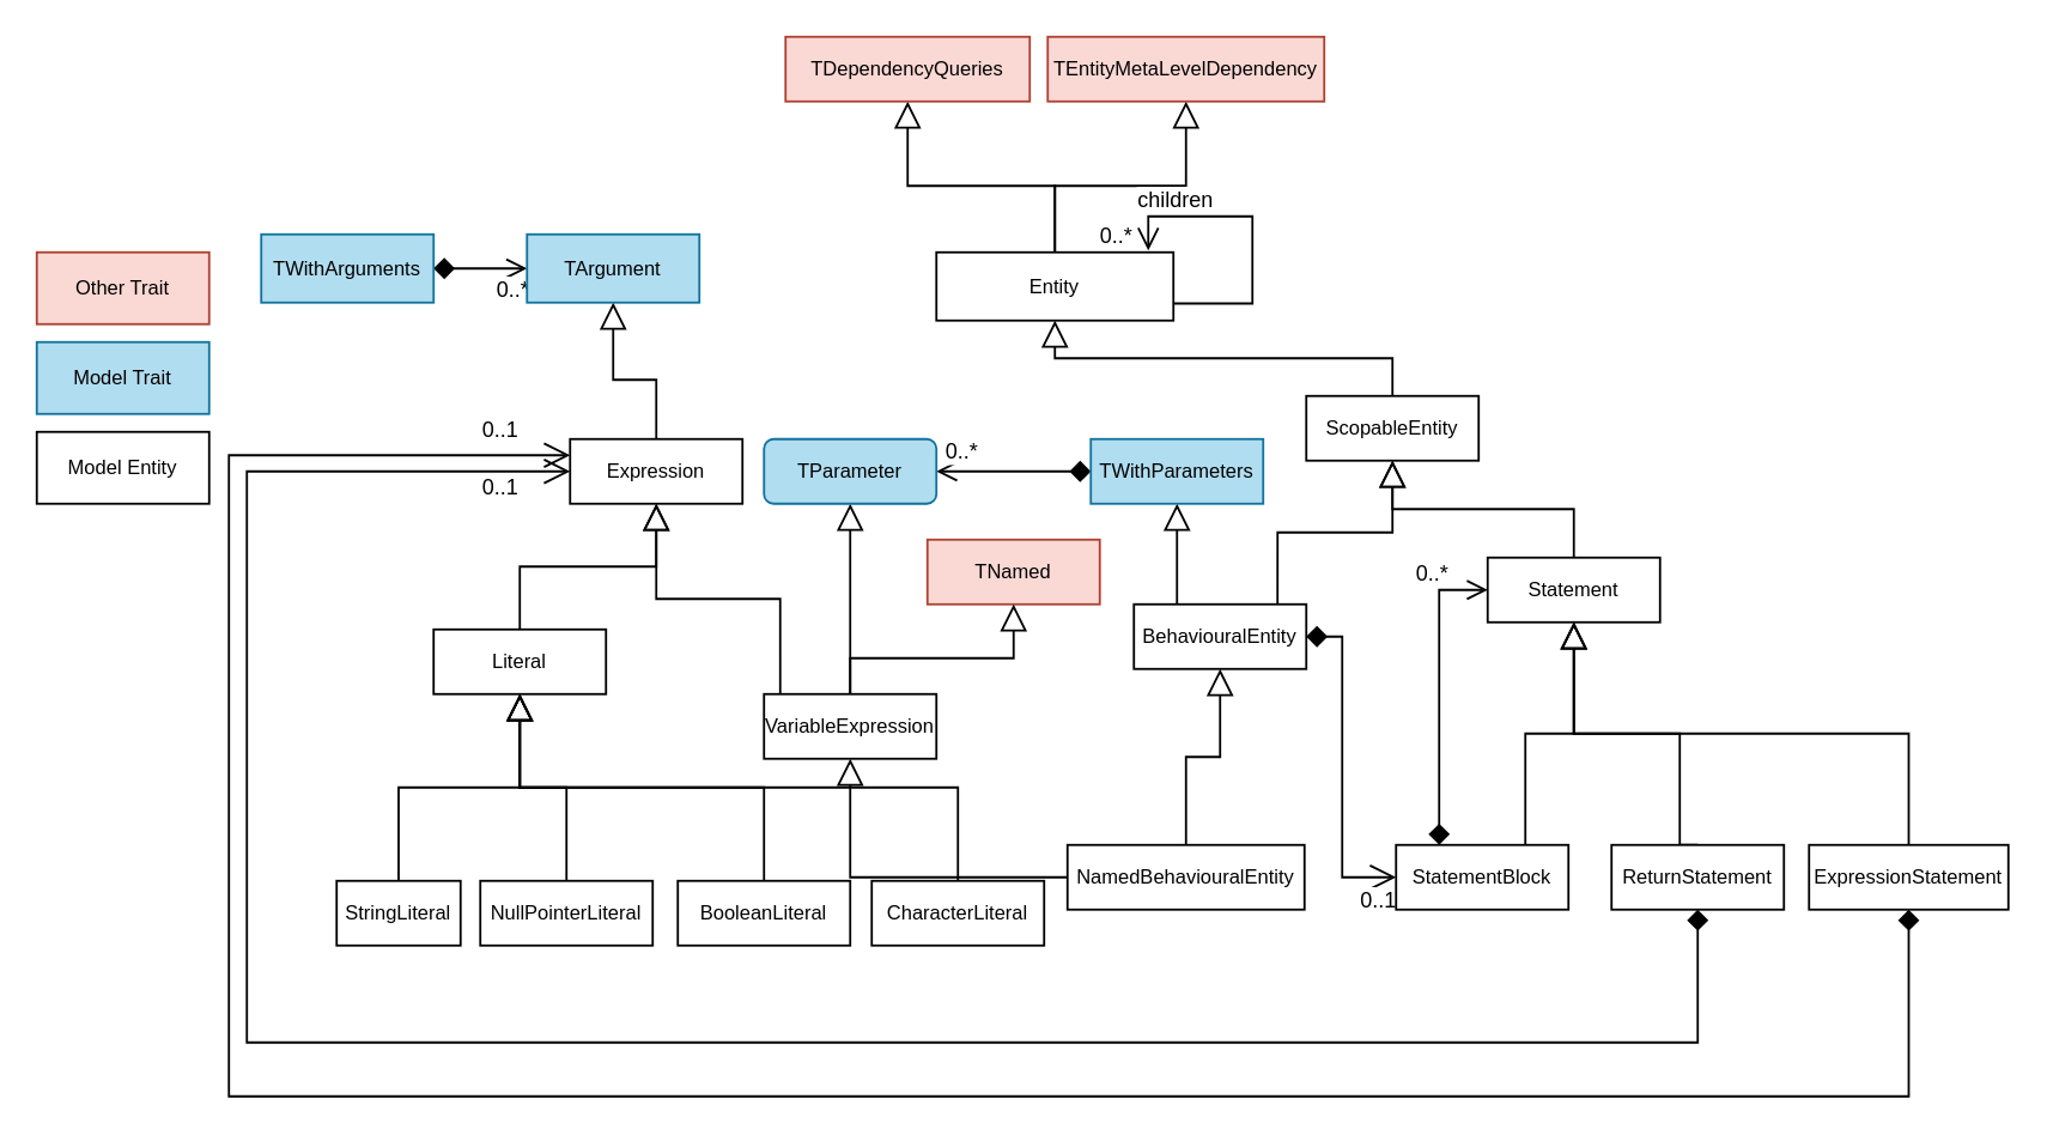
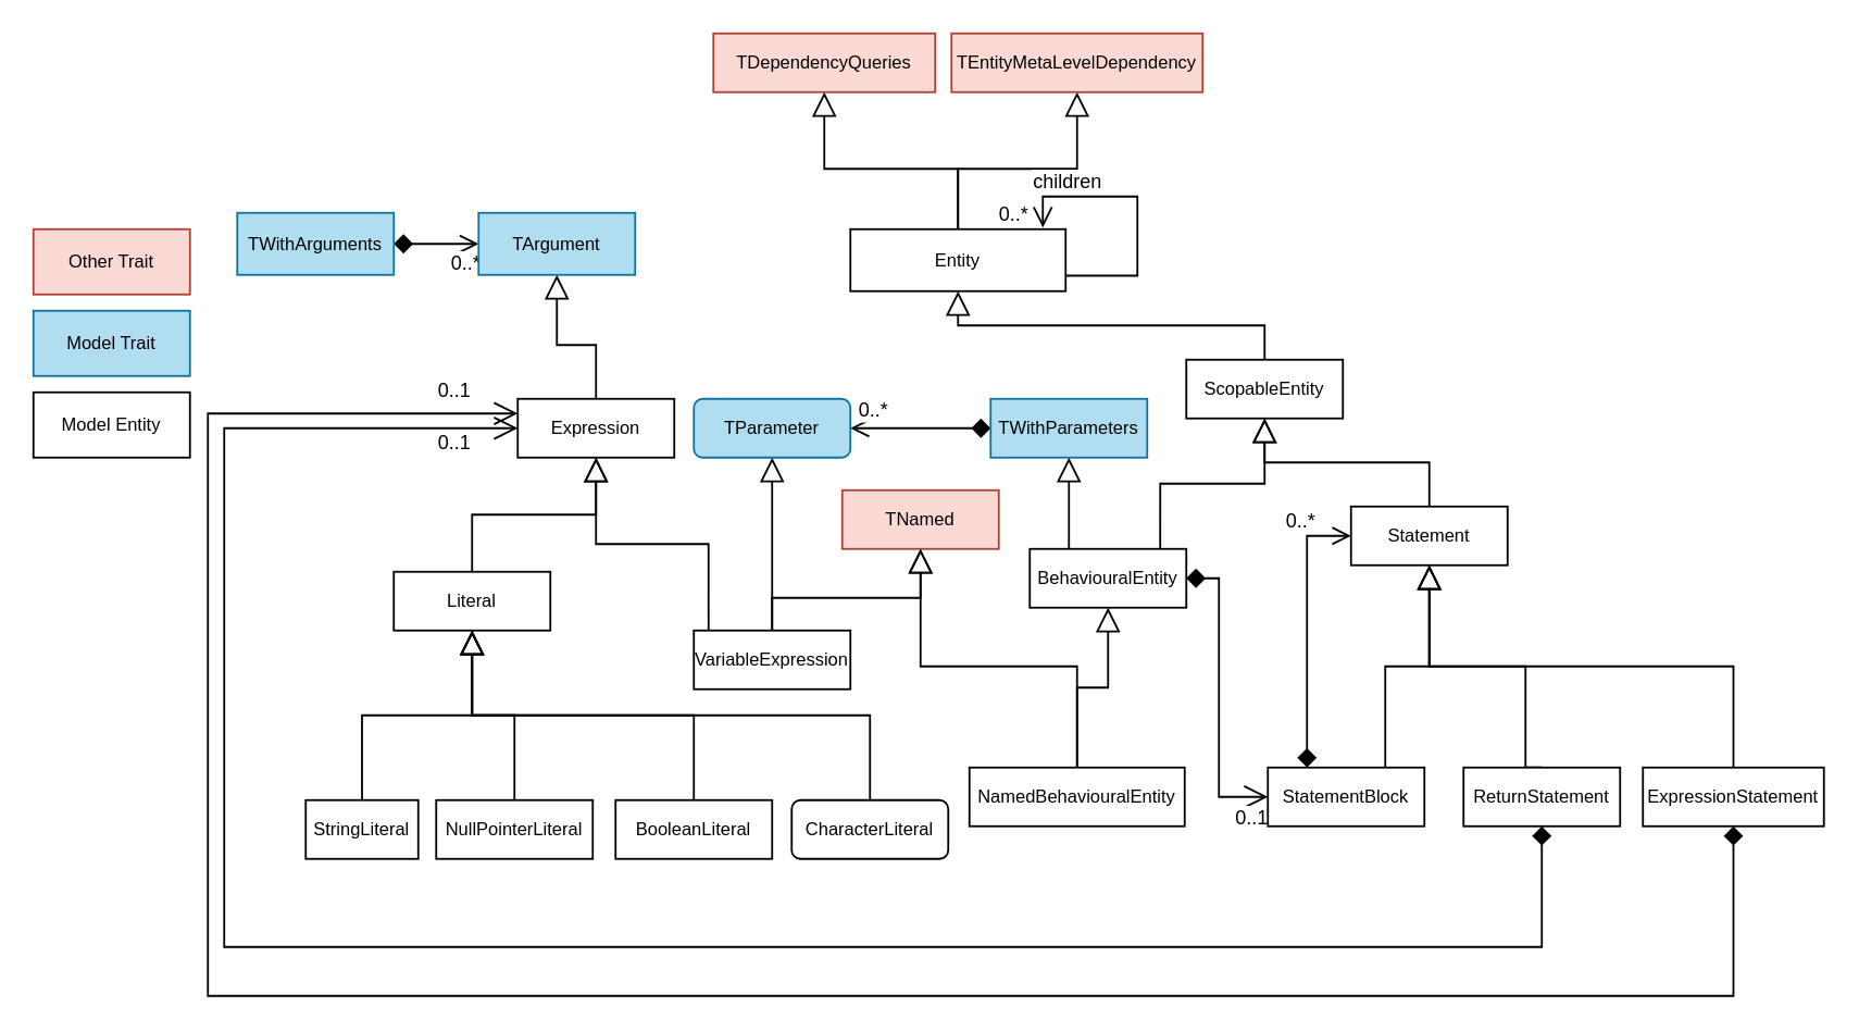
  <mxCell id="0" />
  <mxCell id="1" parent="0" />
  <mxCell id="2" style="edgeStyle=orthogonalEdgeStyle;rounded=0;orthogonalLoop=1;jettySize=auto;html=1;entryX=0.5;entryY=1;entryDx=0;entryDy=0;endArrow=block;endFill=0;endSize=12;strokeWidth=1.2;" edge="1" parent="1" source="4" target="53"><mxGeometry relative="1" as="geometry" /></mxCell>
  <mxCell id="3" style="edgeStyle=orthogonalEdgeStyle;rounded=0;orthogonalLoop=1;jettySize=auto;html=1;entryX=0.5;entryY=1;entryDx=0;entryDy=0;endArrow=block;endFill=0;endSize=12;strokeWidth=1.2;" edge="1" parent="1" source="4" target="52"><mxGeometry relative="1" as="geometry" /></mxCell>
  <mxCell id="4" value="Entity" style="html=1;whiteSpace=wrap;strokeOpacity=100;strokeWidth=1.2;fontSize=11;" parent="1" vertex="1"><mxGeometry x="521" y="140" width="132" height="38" as="geometry" /></mxCell>
  <mxCell id="5" value="Literal" style="html=1;whiteSpace=wrap;strokeOpacity=100;strokeWidth=1.2;fontSize=11;fontColor=#000000;" parent="1" vertex="1"><mxGeometry x="241" y="350" width="96" height="36" as="geometry" /></mxCell>
  <mxCell id="6" style="edgeStyle=orthogonalEdgeStyle;rounded=0;orthogonalLoop=1;jettySize=auto;html=1;entryX=0.5;entryY=1;entryDx=0;entryDy=0;endArrow=block;endFill=0;endSize=12;strokeWidth=1.2;" edge="1" parent="1" source="7" target="56"><mxGeometry relative="1" as="geometry" /></mxCell>
  <mxCell id="7" value="Expression" style="html=1;whiteSpace=wrap;strokeOpacity=100;strokeWidth=1.2;fontSize=11;" parent="1" vertex="1"><mxGeometry x="317" y="244" width="96" height="36" as="geometry" /></mxCell>
  <mxCell id="8" value="BooleanLiteral" style="html=1;whiteSpace=wrap;strokeOpacity=100;strokeWidth=1.2;fontSize=11;fontColor=#000000;" parent="1" vertex="1"><mxGeometry x="377" y="490" width="96" height="36" as="geometry" /></mxCell>
- <mxCell id="9" value="CharacterLiteral" style="html=1;whiteSpace=wrap;strokeOpacity=100;strokeWidth=1.2;fontSize=11;fontColor=#000000;" parent="1" vertex="1"><mxGeometry x="485" y="490" width="96" height="36" as="geometry" /></mxCell>
+ <mxCell id="9" value="CharacterLiteral" style="html=1;whiteSpace=wrap;strokeOpacity=100;strokeWidth=1.2;fontSize=11;fontColor=#000000;rounded=1;" parent="1" vertex="1"><mxGeometry x="485" y="490" width="96" height="36" as="geometry" /></mxCell>
  <mxCell id="10" value="NullPointerLiteral" style="html=1;whiteSpace=wrap;strokeOpacity=100;strokeWidth=1.2;fontSize=11;fontColor=#000000;" parent="1" vertex="1"><mxGeometry x="267" y="490" width="96" height="36" as="geometry" /></mxCell>
  <mxCell id="11" value="StringLiteral" style="html=1;whiteSpace=wrap;strokeOpacity=100;strokeWidth=1.2;fontSize=11;fontColor=#000000;" parent="1" vertex="1"><mxGeometry x="187" y="490" width="69" height="36" as="geometry" /></mxCell>
  <mxCell id="12" value="ScopableEntity" style="html=1;whiteSpace=wrap;strokeOpacity=100;strokeWidth=1.2;fontSize=11;fontColor=#000000;" parent="1" vertex="1"><mxGeometry x="727" y="220" width="96" height="36" as="geometry" /></mxCell>
  <mxCell id="13" style="edgeStyle=orthogonalEdgeStyle;rounded=0;orthogonalLoop=1;jettySize=auto;html=1;endArrow=block;endFill=0;endSize=12;strokeWidth=1.2;exitX=0.25;exitY=0;exitDx=0;exitDy=0;" edge="1" parent="1" source="16" target="60"><mxGeometry relative="1" as="geometry" /></mxCell>
  <mxCell id="14" style="edgeStyle=orthogonalEdgeStyle;rounded=0;orthogonalLoop=1;jettySize=auto;html=1;entryX=0;entryY=0.5;entryDx=0;entryDy=0;startArrow=diamond;startFill=1;startSize=9;endArrow=open;endFill=0;endSize=12;strokeWidth=1.2;" edge="1" parent="1" source="16" target="27"><mxGeometry relative="1" as="geometry" /></mxCell>
  <mxCell id="15" value="0..1" style="text;html=1;align=center;verticalAlign=middle;resizable=0;points=[];labelBackgroundColor=#ffffff;" vertex="1" connectable="0" parent="14"><mxGeometry x="0.764" y="1" relative="1" as="geometry"><mxPoint x="11.67" y="13" as="offset" /></mxGeometry></mxCell>
  <mxCell id="16" value="BehaviouralEntity" style="html=1;whiteSpace=wrap;strokeOpacity=100;strokeWidth=1.2;fontSize=11;fontColor=#000000;" parent="1" vertex="1"><mxGeometry x="631" y="336" width="96" height="36" as="geometry" /></mxCell>
  <mxCell id="17" style="edgeStyle=orthogonalEdgeStyle;rounded=0;orthogonalLoop=1;jettySize=auto;html=1;entryX=0.25;entryY=0;entryDx=0;entryDy=0;startArrow=open;startFill=0;startSize=9;endArrow=diamond;endFill=1;endSize=9;strokeWidth=1.2;exitX=0;exitY=0.5;exitDx=0;exitDy=0;" edge="1" parent="1" source="19" target="27"><mxGeometry relative="1" as="geometry" /></mxCell>
  <mxCell id="18" value="0..*" style="text;html=1;align=center;verticalAlign=middle;resizable=0;points=[];labelBackgroundColor=#ffffff;" vertex="1" connectable="0" parent="17"><mxGeometry x="-0.755" relative="1" as="geometry"><mxPoint x="-10.33" y="-10" as="offset" /></mxGeometry></mxCell>
  <mxCell id="19" value="Statement" style="html=1;whiteSpace=wrap;strokeOpacity=100;strokeWidth=1.2;fontSize=11;fontColor=#000000;" parent="1" vertex="1"><mxGeometry x="828" y="310" width="96" height="36" as="geometry" /></mxCell>
  <mxCell id="20" style="edgeStyle=orthogonalEdgeStyle;rounded=0;orthogonalLoop=1;jettySize=auto;html=1;entryX=0;entryY=0.25;entryDx=0;entryDy=0;startArrow=diamond;startFill=1;startSize=9;endArrow=open;endFill=0;endSize=12;strokeWidth=1.2;" edge="1" parent="1" source="22" target="7"><mxGeometry relative="1" as="geometry"><Array as="points"><mxPoint x="1063" y="610" /><mxPoint x="127" y="610" /><mxPoint x="127" y="253" /></Array></mxGeometry></mxCell>
  <mxCell id="21" value="0..1" style="text;html=1;align=center;verticalAlign=middle;resizable=0;points=[];labelBackgroundColor=#ffffff;" vertex="1" connectable="0" parent="20"><mxGeometry x="0.968" y="-1" relative="1" as="geometry"><mxPoint x="-14.33" y="-16" as="offset" /></mxGeometry></mxCell>
  <mxCell id="22" value="ExpressionStatement" style="html=1;whiteSpace=wrap;strokeOpacity=100;strokeWidth=1.2;fontSize=11;fontColor=#000000;" parent="1" vertex="1"><mxGeometry x="1007" y="470" width="111" height="36" as="geometry" /></mxCell>
  <mxCell id="23" style="edgeStyle=orthogonalEdgeStyle;rounded=0;orthogonalLoop=1;jettySize=auto;html=1;startArrow=none;startFill=0;startSize=9;endArrow=block;endFill=0;endSize=12;strokeWidth=1.2;exitX=0.5;exitY=0;exitDx=0;exitDy=0;entryX=0.5;entryY=1;entryDx=0;entryDy=0;" edge="1" parent="1" source="26" target="19"><mxGeometry relative="1" as="geometry"><mxPoint x="867" y="360" as="targetPoint" /><Array as="points"><mxPoint x="935" y="470" /><mxPoint x="935" y="408" /><mxPoint x="876" y="408" /></Array></mxGeometry></mxCell>
  <mxCell id="24" style="edgeStyle=orthogonalEdgeStyle;rounded=0;orthogonalLoop=1;jettySize=auto;html=1;entryX=0;entryY=0.5;entryDx=0;entryDy=0;startArrow=diamond;startFill=1;startSize=9;endArrow=open;endFill=0;endSize=12;strokeWidth=1.2;" edge="1" parent="1" source="26" target="7"><mxGeometry relative="1" as="geometry"><Array as="points"><mxPoint x="945" y="580" /><mxPoint x="137" y="580" /><mxPoint x="137" y="262" /></Array></mxGeometry></mxCell>
  <mxCell id="25" value="0..1" style="text;html=1;align=center;verticalAlign=middle;resizable=0;points=[];labelBackgroundColor=#ffffff;" vertex="1" connectable="0" parent="24"><mxGeometry x="0.957" y="1" relative="1" as="geometry"><mxPoint x="-10" y="9" as="offset" /></mxGeometry></mxCell>
  <mxCell id="26" value="ReturnStatement" style="html=1;whiteSpace=wrap;strokeOpacity=100;strokeWidth=1.2;fontSize=11;fontColor=#000000;" parent="1" vertex="1"><mxGeometry x="897" y="470" width="96" height="36" as="geometry" /></mxCell>
  <mxCell id="27" value="StatementBlock" style="html=1;whiteSpace=wrap;strokeOpacity=100;strokeWidth=1.2;fontSize=11;fontColor=#000000;" parent="1" vertex="1"><mxGeometry x="777" y="470" width="96" height="36" as="geometry" /></mxCell>
- <mxCell id="28" style="edgeStyle=orthogonalEdgeStyle;rounded=0;orthogonalLoop=1;jettySize=auto;html=1;endArrow=block;endFill=0;endSize=12;strokeWidth=1.2;" edge="1" parent="1" source="29" target="40"><mxGeometry relative="1" as="geometry"><mxPoint x="577" y="370" as="targetPoint" /></mxGeometry></mxCell>
+ <mxCell id="28" style="edgeStyle=orthogonalEdgeStyle;rounded=0;orthogonalLoop=1;jettySize=auto;html=1;endArrow=block;endFill=0;endSize=12;strokeWidth=1.2;entryX=0.5;entryY=1;entryDx=0;entryDy=0;" edge="1" parent="1" source="29" target="30"><mxGeometry relative="1" as="geometry"><mxPoint x="577" y="370" as="targetPoint" /></mxGeometry></mxCell>
  <mxCell id="29" value="NamedBehaviouralEntity" style="html=1;whiteSpace=wrap;strokeOpacity=100;strokeWidth=1.2;fontSize=11;fontColor=#000000;" parent="1" vertex="1"><mxGeometry x="594" y="470" width="132" height="36" as="geometry" /></mxCell>
  <mxCell id="30" value="TNamed" style="html=1;whiteSpace=wrap;strokeOpacity=100;strokeWidth=1.2;fontSize=11;fillColor=#fad9d5;strokeColor=#ae4132;" parent="1" vertex="1"><mxGeometry x="516" y="300" width="96" height="36" as="geometry" /></mxCell>
  <mxCell id="31" value="" style="html=1;jettySize=18;fontSize=11;strokeWidth=1.2;rounded=1;arcSize=0;edgeStyle=orthogonalEdgeStyle;startArrow=none;endArrow=block;endFill=0;endSize=12;exitX=0.5;exitY=-0.017;exitPerimeter=1;entryX=0.5;entryY=1.017;entryPerimeter=1;" parent="1" source="11" target="5" edge="1"><mxGeometry width="100" height="100" relative="1" as="geometry" /></mxCell>
  <mxCell id="32" value="" style="html=1;jettySize=18;fontSize=11;strokeWidth=1.2;rounded=1;arcSize=0;edgeStyle=orthogonalEdgeStyle;startArrow=none;endArrow=block;endFill=0;endSize=12;exitX=0.5;exitY=-0.017;exitPerimeter=1;entryX=0.5;entryY=1;entryDx=0;entryDy=0;" parent="1" source="10" target="5" edge="1"><mxGeometry width="100" height="100" relative="1" as="geometry"><mxPoint x="245" y="386" as="targetPoint" /></mxGeometry></mxCell>
  <mxCell id="33" value="" style="html=1;jettySize=18;fontSize=11;strokeWidth=1.2;rounded=1;arcSize=0;edgeStyle=orthogonalEdgeStyle;startArrow=none;endArrow=block;endFill=0;endSize=12;exitX=0.5;exitY=0;entryX=0.5;entryY=1.017;entryPerimeter=1;exitDx=0;exitDy=0;" parent="1" source="5" target="7" edge="1"><mxGeometry width="100" height="100" relative="1" as="geometry"><mxPoint x="245" y="350" as="sourcePoint" /></mxGeometry></mxCell>
  <mxCell id="34" value="" style="html=1;jettySize=18;fontSize=11;strokeWidth=1.2;rounded=1;arcSize=0;edgeStyle=orthogonalEdgeStyle;startArrow=none;endArrow=block;endFill=0;endSize=12;exitX=0.094;exitY=-0.013;exitPerimeter=0;entryX=0.5;entryY=1.017;entryPerimeter=1;exitDx=0;exitDy=0;" parent="1" source="40" target="7" edge="1"><mxGeometry width="100" height="100" relative="1" as="geometry" /></mxCell>
  <mxCell id="35" value="" style="html=1;jettySize=18;fontSize=11;strokeWidth=1.2;rounded=1;arcSize=0;edgeStyle=orthogonalEdgeStyle;startArrow=none;endArrow=block;endFill=0;endSize=12;exitX=0.5;exitY=-0.017;exitPerimeter=1;entryX=0.5;entryY=1.017;entryPerimeter=1;" parent="1" source="12" target="4" edge="1"><mxGeometry width="100" height="100" relative="1" as="geometry" /></mxCell>
  <mxCell id="36" value="" style="html=1;jettySize=18;fontSize=11;strokeWidth=1.2;rounded=1;arcSize=0;edgeStyle=orthogonalEdgeStyle;startArrow=none;endArrow=block;endFill=0;endSize=12;exitX=0.833;exitY=0;exitPerimeter=0;entryX=0.5;entryY=1.017;entryPerimeter=1;exitDx=0;exitDy=0;" parent="1" source="16" target="12" edge="1"><mxGeometry width="100" height="100" relative="1" as="geometry" /></mxCell>
  <mxCell id="37" value="" style="html=1;jettySize=18;fontSize=11;strokeWidth=1.2;rounded=1;arcSize=0;edgeStyle=orthogonalEdgeStyle;startArrow=none;endArrow=block;endFill=0;endSize=12;exitX=0.5;exitY=-0.017;exitPerimeter=1;entryX=0.5;entryY=1.017;entryPerimeter=1;" parent="1" source="19" target="12" edge="1"><mxGeometry width="100" height="100" relative="1" as="geometry" /></mxCell>
  <mxCell id="38" style="edgeStyle=orthogonalEdgeStyle;rounded=0;orthogonalLoop=1;jettySize=auto;html=1;entryX=0.5;entryY=1;entryDx=0;entryDy=0;endArrow=block;endFill=0;endSize=12;strokeWidth=1.2;" edge="1" parent="1" source="40" target="59"><mxGeometry relative="1" as="geometry" /></mxCell>
  <mxCell id="39" style="edgeStyle=orthogonalEdgeStyle;rounded=0;orthogonalLoop=1;jettySize=auto;html=1;entryX=0.5;entryY=1;entryDx=0;entryDy=0;endArrow=block;endFill=0;endSize=12;strokeWidth=1.2;" edge="1" parent="1" source="40" target="30"><mxGeometry relative="1" as="geometry" /></mxCell>
  <mxCell id="40" value="VariableExpression" style="html=1;whiteSpace=wrap;strokeOpacity=100;strokeWidth=1.2;fontSize=11;fontColor=#000000;" parent="1" vertex="1"><mxGeometry x="425" y="386" width="96" height="36" as="geometry" /></mxCell>
  <mxCell id="41" value="" style="html=1;jettySize=18;fontSize=11;strokeWidth=1.2;rounded=1;arcSize=0;edgeStyle=orthogonalEdgeStyle;startArrow=none;endArrow=block;endFill=0;endSize=12;exitX=0.5;exitY=-0.017;exitPerimeter=1;entryX=0.5;entryY=1;entryDx=0;entryDy=0;" parent="1" source="8" target="5" edge="1"><mxGeometry width="100" height="100" relative="1" as="geometry"><mxPoint x="245" y="386" as="targetPoint" /></mxGeometry></mxCell>
  <mxCell id="42" value="" style="html=1;jettySize=18;fontSize=11;strokeWidth=1.2;rounded=1;arcSize=0;edgeStyle=orthogonalEdgeStyle;startArrow=none;endArrow=block;endFill=0;endSize=12;exitX=0.5;exitY=-0.017;exitPerimeter=1;entryX=0.5;entryY=1;entryDx=0;entryDy=0;" parent="1" source="9" target="5" edge="1"><mxGeometry width="100" height="100" relative="1" as="geometry"><mxPoint x="245" y="386" as="targetPoint" /></mxGeometry></mxCell>
  <mxCell id="43" value="" style="html=1;jettySize=18;fontSize=11;strokeWidth=1.2;rounded=1;arcSize=0;edgeStyle=orthogonalEdgeStyle;startArrow=none;endArrow=block;endFill=0;endSize=12;exitX=0.5;exitY=-0.017;exitPerimeter=1;entryX=0.5;entryY=1.017;entryPerimeter=1;" parent="1" source="29" target="16" edge="1"><mxGeometry width="100" height="100" relative="1" as="geometry" /></mxCell>
  <mxCell id="44" value="" style="html=1;jettySize=18;fontSize=11;strokeWidth=1.2;rounded=1;arcSize=0;edgeStyle=orthogonalEdgeStyle;startArrow=none;endArrow=block;endFill=0;endSize=12;exitX=0.75;exitY=0;exitDx=0;exitDy=0;entryX=0.5;entryY=1;entryDx=0;entryDy=0;" parent="1" source="27" target="19" edge="1"><mxGeometry width="100" height="100" relative="1" as="geometry"><mxPoint x="837" y="360" as="targetPoint" /></mxGeometry></mxCell>
  <mxCell id="45" value="" style="html=1;jettySize=18;fontSize=11;strokeWidth=1.2;rounded=1;arcSize=0;edgeStyle=orthogonalEdgeStyle;startArrow=none;endArrow=block;endFill=0;endSize=12;exitX=0.5;exitY=-0.017;exitPerimeter=1;entryX=0.5;entryY=1;entryDx=0;entryDy=0;" parent="1" source="22" target="19" edge="1"><mxGeometry width="100" height="100" relative="1" as="geometry"><mxPoint x="907" y="360" as="targetPoint" /></mxGeometry></mxCell>
  <mxCell id="46" value="" style="html=1;jettySize=18;fontSize=11;strokeWidth=1.2;rounded=1;arcSize=0;startArrow=none;endArrow=open;endSize=10;exitX=1;exitY=0.75;exitDx=0;exitDy=0;edgeStyle=orthogonalEdgeStyle;" parent="1" source="4" edge="1"><mxGeometry width="100" height="100" relative="1" as="geometry"><Array as="points"><mxPoint x="697" y="169" /><mxPoint x="697" y="120" /><mxPoint x="639" y="120" /></Array><mxPoint x="639" y="139" as="targetPoint" /></mxGeometry></mxCell>
  <mxCell id="47" value="children&lt;br&gt;" style="text;html=1;resizable=0;labelBackgroundColor=#ffffff;align=center;verticalAlign=middle;" parent="46" vertex="1"><mxGeometry x="0.617" relative="1" as="geometry"><mxPoint x="0.5" y="-10" as="offset" /></mxGeometry></mxCell>
  <mxCell id="48" value="0..*" style="text;html=1;resizable=0;labelBackgroundColor=#ffffff;align=center;verticalAlign=middle;" parent="46" vertex="1"><mxGeometry x="1" relative="1" as="geometry"><mxPoint x="-18.5" y="-9.5" as="offset" /></mxGeometry></mxCell>
  <mxCell id="49" value="Other Trait" style="html=1;whiteSpace=wrap;strokeOpacity=100;strokeWidth=1.2;fontSize=11;fillColor=#fad9d5;strokeColor=#ae4132;" vertex="1" parent="1"><mxGeometry x="20" y="140" width="96" height="40" as="geometry" /></mxCell>
  <mxCell id="50" value="Model Trait" style="html=1;whiteSpace=wrap;strokeOpacity=100;strokeWidth=1.2;fontSize=11;fillColor=#b1ddf0;strokeColor=#10739e;" vertex="1" parent="1"><mxGeometry x="20" y="190" width="96" height="40" as="geometry" /></mxCell>
  <mxCell id="51" value="Model Entity" style="html=1;whiteSpace=wrap;strokeOpacity=100;strokeWidth=1.2;fontSize=11;fontColor=#000000;" vertex="1" parent="1"><mxGeometry x="20" y="240" width="96" height="40" as="geometry" /></mxCell>
  <mxCell id="52" value="TDependencyQueries" style="html=1;whiteSpace=wrap;strokeOpacity=100;strokeWidth=1.2;fontSize=11;fillColor=#fad9d5;strokeColor=#ae4132;" vertex="1" parent="1"><mxGeometry x="437" y="20" width="136" height="36" as="geometry" /></mxCell>
  <mxCell id="53" value="TEntityMetaLevelDependency" style="html=1;whiteSpace=wrap;strokeOpacity=100;strokeWidth=1.2;fontSize=11;fillColor=#fad9d5;strokeColor=#ae4132;" vertex="1" parent="1"><mxGeometry x="583" y="20" width="154" height="36" as="geometry" /></mxCell>
  <mxCell id="54" style="edgeStyle=orthogonalEdgeStyle;rounded=0;orthogonalLoop=1;jettySize=auto;html=1;entryX=1;entryY=0.5;entryDx=0;entryDy=0;endArrow=diamond;endFill=1;endSize=9;strokeWidth=1.2;startArrow=open;startFill=0;startSize=9;" edge="1" parent="1" source="56" target="61"><mxGeometry relative="1" as="geometry" /></mxCell>
  <mxCell id="55" value="0..*" style="text;html=1;align=center;verticalAlign=middle;resizable=0;points=[];labelBackgroundColor=#ffffff;" vertex="1" connectable="0" parent="54"><mxGeometry x="-0.661" y="1" relative="1" as="geometry"><mxPoint y="10" as="offset" /></mxGeometry></mxCell>
  <mxCell id="56" value="TArgument" style="html=1;whiteSpace=wrap;strokeOpacity=100;strokeWidth=1.2;fontSize=11;fillColor=#b1ddf0;strokeColor=#10739e;" vertex="1" parent="1"><mxGeometry x="293" y="130" width="96" height="38" as="geometry" /></mxCell>
  <mxCell id="57" style="edgeStyle=orthogonalEdgeStyle;rounded=0;orthogonalLoop=1;jettySize=auto;html=1;entryX=0;entryY=0.5;entryDx=0;entryDy=0;startArrow=open;startFill=0;startSize=9;endArrow=diamond;endFill=1;endSize=9;strokeWidth=1.2;" edge="1" parent="1" source="59" target="60"><mxGeometry relative="1" as="geometry" /></mxCell>
  <mxCell id="58" value="0..*" style="text;html=1;align=center;verticalAlign=middle;resizable=0;points=[];labelBackgroundColor=#ffffff;" vertex="1" connectable="0" parent="57"><mxGeometry x="-0.314" relative="1" as="geometry"><mxPoint x="-15.2" y="-12" as="offset" /></mxGeometry></mxCell>
  <mxCell id="59" value="TParameter" style="html=1;whiteSpace=wrap;strokeOpacity=100;strokeWidth=1.2;fontSize=11;fillColor=#b1ddf0;strokeColor=#10739e;rounded=1;" vertex="1" parent="1"><mxGeometry x="425" y="244" width="96" height="36" as="geometry" /></mxCell>
  <mxCell id="60" value="TWithParameters" style="html=1;whiteSpace=wrap;strokeOpacity=100;strokeWidth=1.2;fontSize=11;fillColor=#b1ddf0;strokeColor=#10739e;" vertex="1" parent="1"><mxGeometry x="607" y="244" width="96" height="36" as="geometry" /></mxCell>
  <mxCell id="61" value="TWithArguments" style="html=1;whiteSpace=wrap;strokeOpacity=100;strokeWidth=1.2;fontSize=11;fillColor=#b1ddf0;strokeColor=#10739e;" vertex="1" parent="1"><mxGeometry x="145" y="130" width="96" height="38" as="geometry" /></mxCell>
